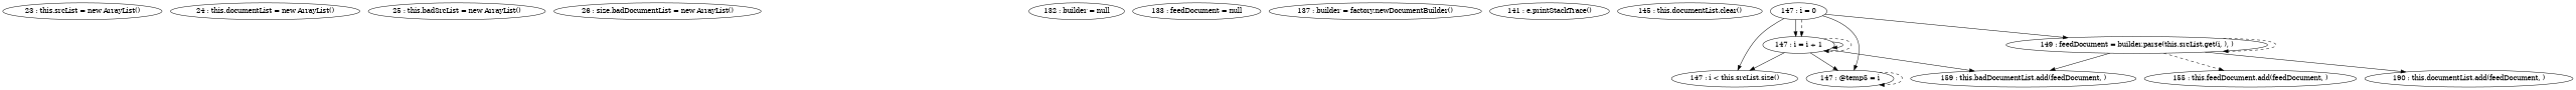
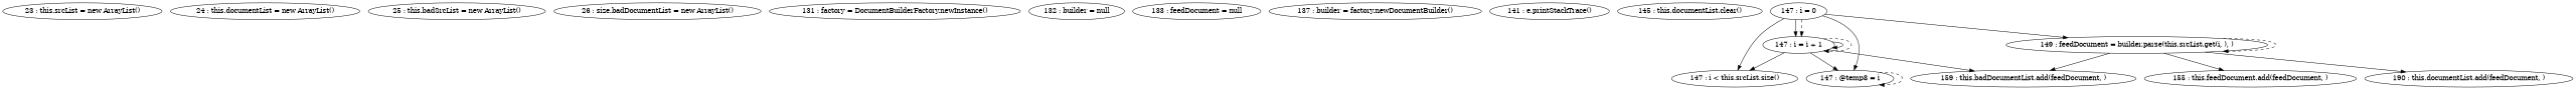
  digraph {
    "23 : this.srcList = new ArrayList()"
    "24 : this.documentList = new ArrayList()"
    "25 : this.badSrcList = new ArrayList()"
    n4 [label="26 : size.badDocumentList = new ArrayList()"]
+   "131 : factory = DocumentBuilderFactory.newInstance()"
    "132 : builder = null"
    "133 : feedDocument = null"
    "137 : builder = factory.newDocumentBuilder()"
    "141 : e.printStackTrace()"
    "145 : this.documentList.clear()"
    "147 : i = 0"
    "147 : i < this.srcList.size()"
-   "147 : @temp8 = i" [label="147 : @temp5 = i"]
+   "147 : @temp8 = i"
    "147 : i = i + 1"
    "149 : feedDocument = builder.parse(this.srcList.get(i, ), )"
    "159 : this.badDocumentList.add(feedDocument, )"
    n17 [label="190 : this.documentList.add(feedDocument, )"]
    n18 [label="155 : this.feedDocument.add(feedDocument, )"]
    "147 : i = 0" -> "147 : i < this.srcList.size()"
    "147 : i = 0" -> "147 : @temp8 = i"
    "147 : i = 0" -> "147 : i = i + 1"
    "147 : i = 0" -> "147 : i = i + 1" [style=dashed]
    "147 : i = 0" -> "149 : feedDocument = builder.parse(this.srcList.get(i, ), )"
    "147 : @temp8 = i" -> "147 : @temp8 = i" [style=dashed]
    "147 : i = i + 1" -> "147 : i < this.srcList.size()"
    "147 : i = i + 1" -> "147 : @temp8 = i"
    "147 : i = i + 1" -> "147 : i = i + 1"
    "147 : i = i + 1" -> "147 : i = i + 1" [style=dashed]
    "147 : i = i + 1" -> "159 : this.badDocumentList.add(feedDocument, )"
    "149 : feedDocument = builder.parse(this.srcList.get(i, ), )" -> "149 : feedDocument = builder.parse(this.srcList.get(i, ), )" [style=dashed]
    "149 : feedDocument = builder.parse(this.srcList.get(i, ), )" -> "159 : this.badDocumentList.add(feedDocument, )"
    "149 : feedDocument = builder.parse(this.srcList.get(i, ), )" -> n17
-   "149 : feedDocument = builder.parse(this.srcList.get(i, ), )" -> n18 [style=dashed]
+   "149 : feedDocument = builder.parse(this.srcList.get(i, ), )" -> n18
  }
